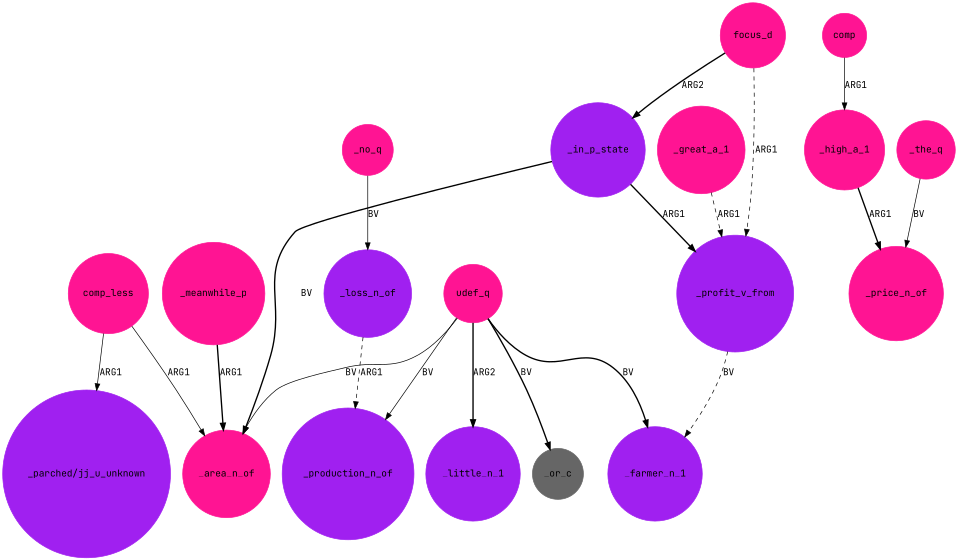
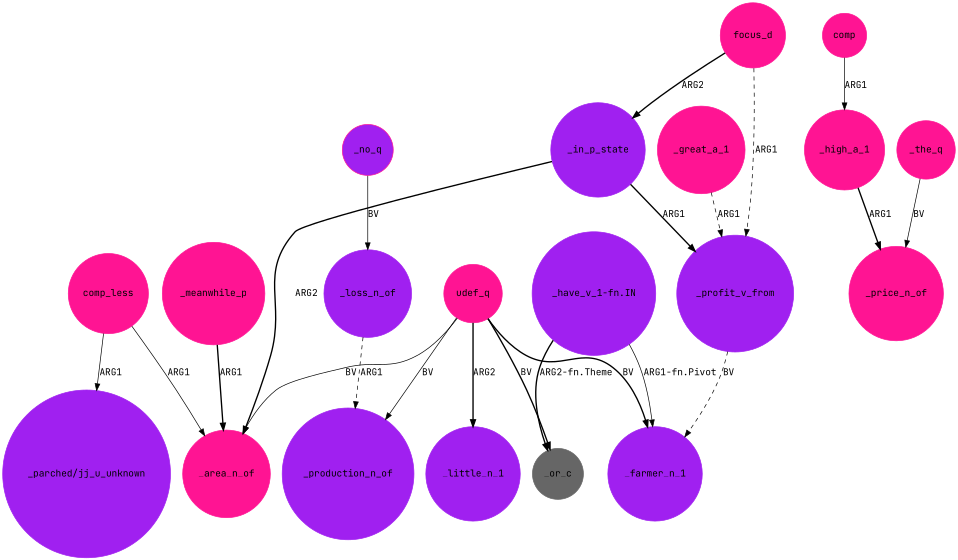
  digraph {
    fontname="JetBrains Mono"
    node [color=deeppink fontname="JetBrains Mono" shape=circle style=filled]
    edge [fontname="JetBrains Mono" style=bold]
    _production_n_of [color=purple]
    udef_q
    _area_n_of
    _or_c [color=gray40]
    _farmer_n_1 [color=purple]
    _little_n_1 [color=purple]
    _profit_v_from [color=purple]
    focus_d
    _in_p_state [color=purple]
    _great_a_1
    _meanwhile_p
    comp
    _high_a_1
    _price_n_of
    _the_q
    _loss_n_of [color=purple]
-   _no_q
+   _no_q [fillcolor=purple]
    comp_less
    "_parched/jj_u_unknown" [color=purple]
+   "_have_v_1-fn.IN" [color=purple]
    udef_q -> _production_n_of [label=BV style=solid]
    udef_q -> _area_n_of [label=BV style=solid]
    udef_q -> _or_c [label=BV]
    udef_q -> _farmer_n_1 [label=BV]
    udef_q -> _little_n_1 [label=ARG2]
    _profit_v_from -> _farmer_n_1 [label=BV style=dashed]
    focus_d -> _profit_v_from [label=ARG1 style=dashed]
    focus_d -> _in_p_state [label=ARG2]
-   _in_p_state -> _area_n_of [label=BV]
+   _in_p_state -> _area_n_of [label=ARG2]
    _in_p_state -> _profit_v_from [label=ARG1]
    _great_a_1 -> _profit_v_from [label=ARG1 style=dashed]
    _meanwhile_p -> _area_n_of [label=ARG1]
    comp -> _high_a_1 [label=ARG1 style=solid]
    _high_a_1 -> _price_n_of [label=ARG1]
    _the_q -> _price_n_of [label=BV style=solid]
    _loss_n_of -> _production_n_of [label=ARG1 style=dashed]
    _no_q -> _loss_n_of [label=BV style=solid]
    comp_less -> _area_n_of [label=ARG1 style=solid]
    comp_less -> "_parched/jj_u_unknown" [label=ARG1 style=solid]
+   "_have_v_1-fn.IN" -> _or_c [label="ARG2-fn.Theme"]
+   "_have_v_1-fn.IN" -> _farmer_n_1 [label="ARG1-fn.Pivot" style=solid]
  }
